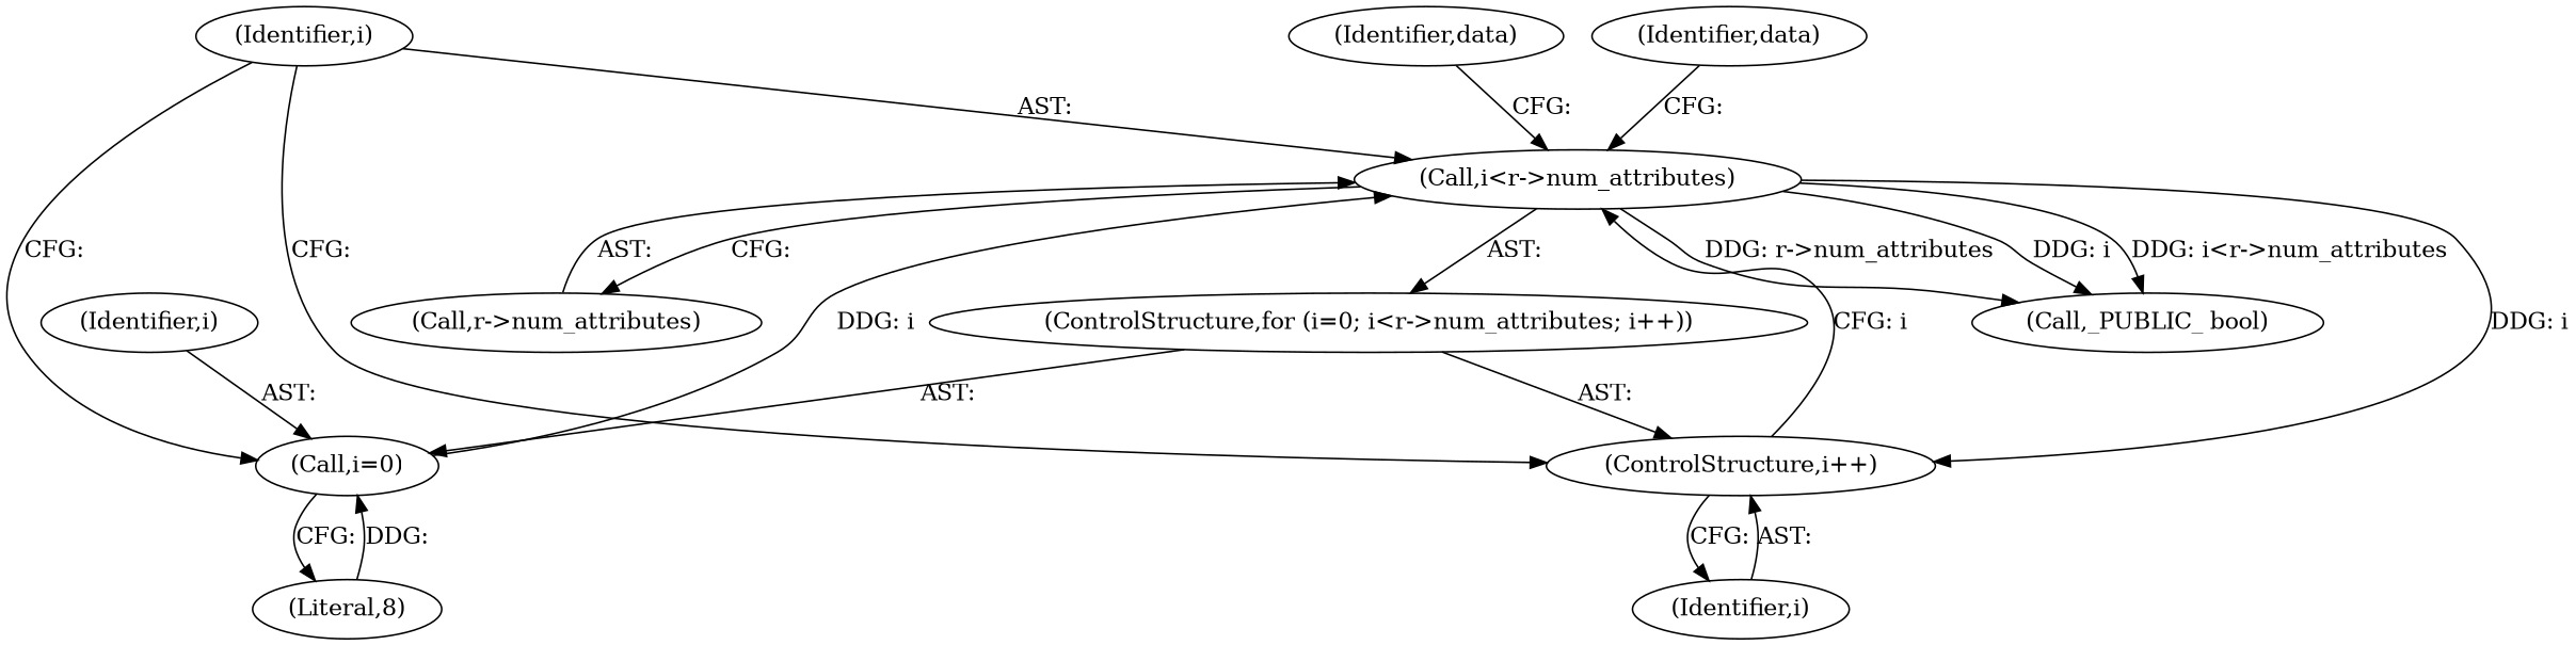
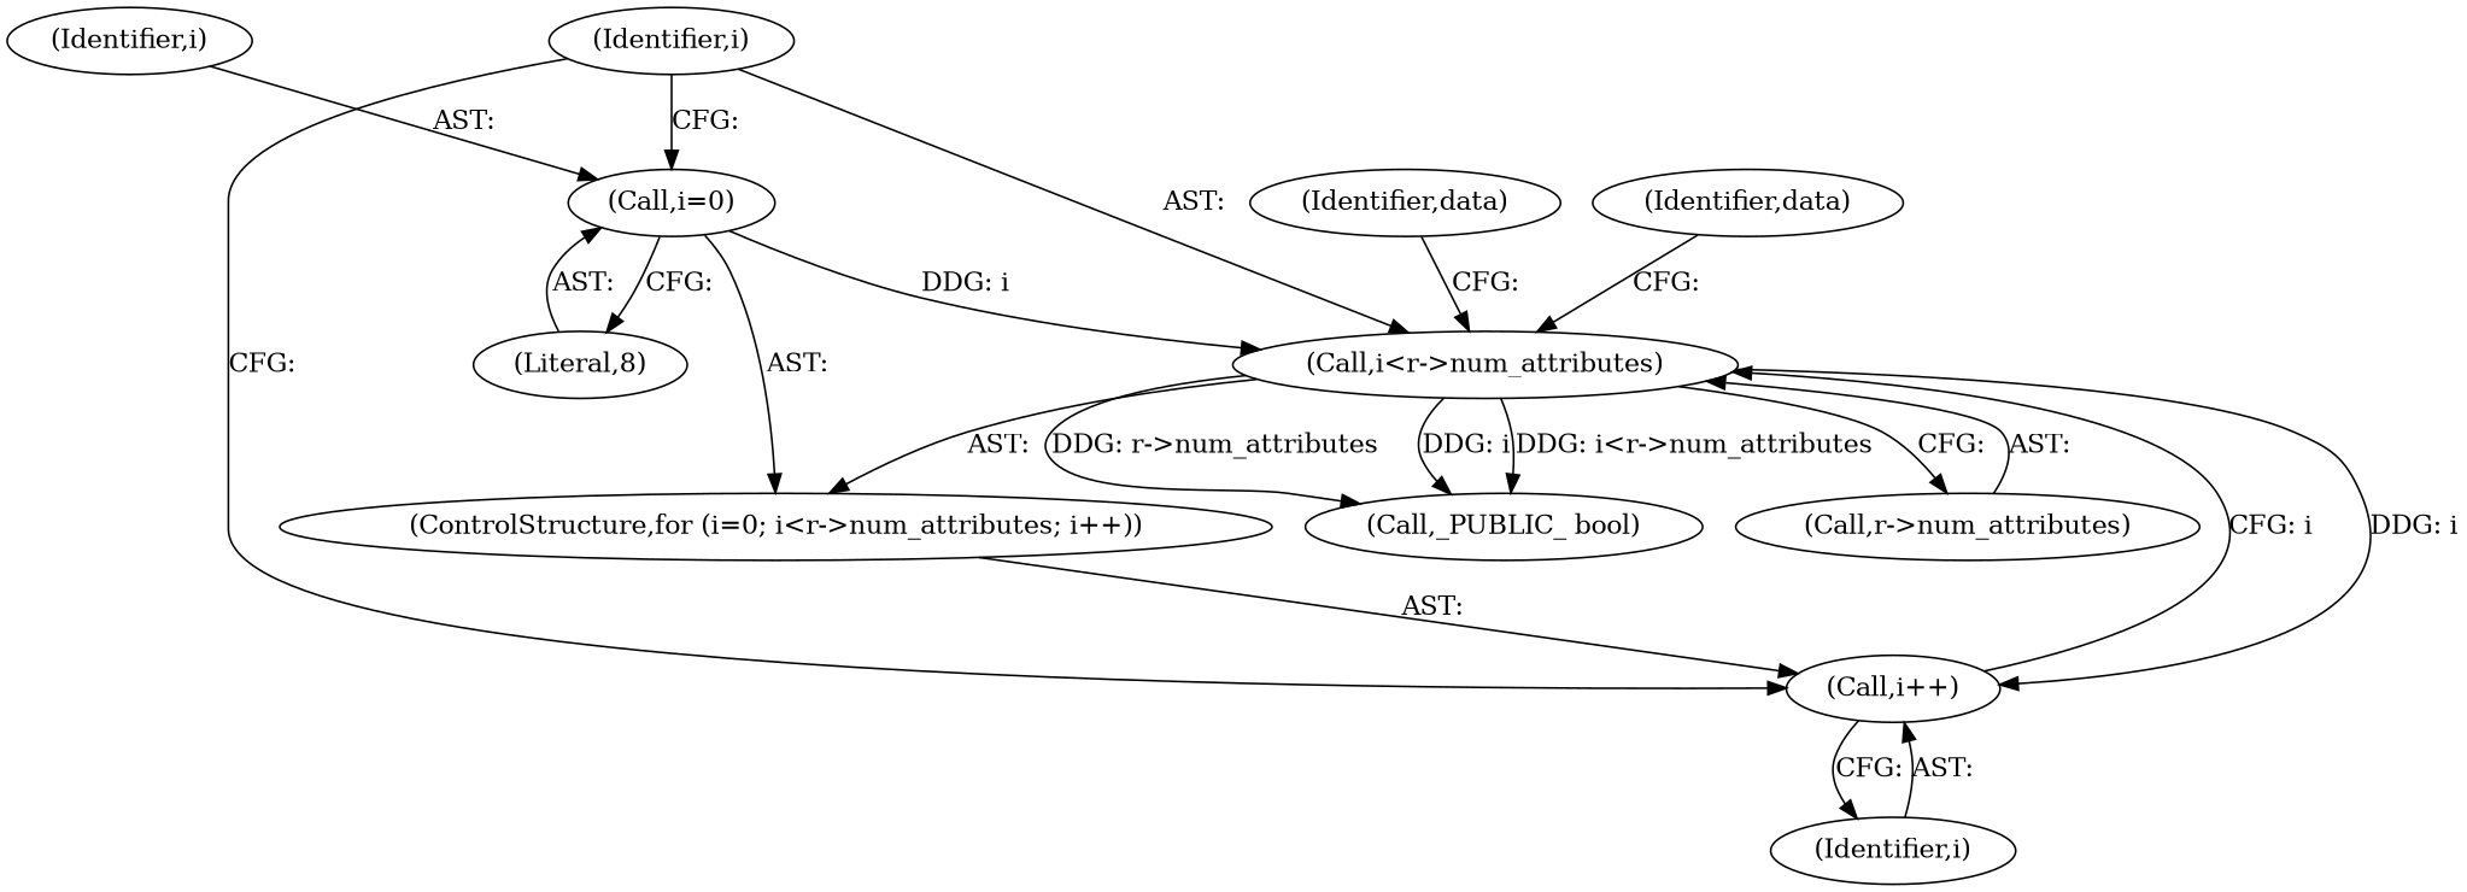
  digraph {
    n1 [label="(Call,i<r->num_attributes)"]
-   n2 [label="(ControlStructure,i++)"]
+   n2 [label="(Call,i++)"]
    n3 [label="(Call,_PUBLIC_ bool)"]
    n4 [label="(ControlStructure,for (i=0; i<r->num_attributes; i++))"]
    n5 [label="(Call,r->num_attributes)"]
    n6 [label="(Identifier,i)"]
    n7 [label="(Call,i=0)"]
    n8 [label="(Literal,8)"]
    n9 [label="(Identifier,data)"]
    n10 [label="(Identifier,i)"]
    n11 [label="(Identifier,i)"]
    n12 [label="(Identifier,data)"]
    n1 -> n2 [label="DDG: i"]
    n1 -> n3 [label="DDG: r->num_attributes"]
    n1 -> n3 [label="DDG: i"]
    n1 -> n3 [label="DDG: i<r->num_attributes"]
    n1 -> n4 [label="AST: "]
    n1 -> n5 [label="CFG: "]
    n2 -> n1 [label="CFG: i"]
    n2 -> n6 [label="CFG: "]
    n4 -> n2 [label="AST: "]
    n5 -> n1 [label="AST: "]
    n6 -> n2 [label="AST: "]
    n7 -> n1 [label="DDG: i"]
-   n4 -> n7 [label="AST: "]
+   n7 -> n4 [label="AST: "]
    n7 -> n8 [label="CFG: "]
-   n8 -> n7 [label="DDG: "]
+   n8 -> n7 [label="AST: "]
    n9 -> n1 [label="CFG: "]
    n10 -> n1 [label="AST: "]
    n10 -> n2 [label="CFG: "]
    n10 -> n7 [label="CFG: "]
    n11 -> n7 [label="AST: "]
    n12 -> n1 [label="CFG: "]
  }
